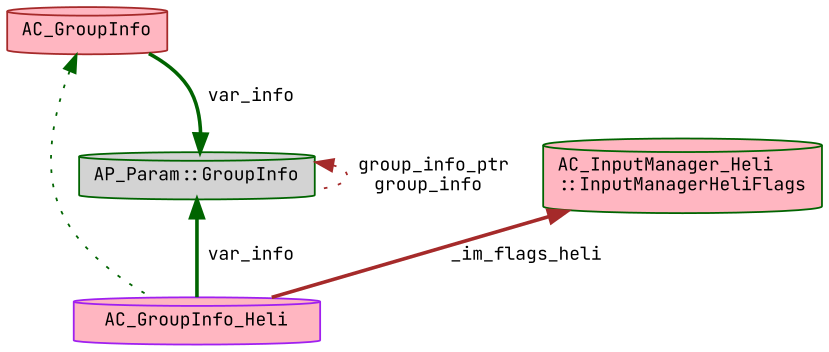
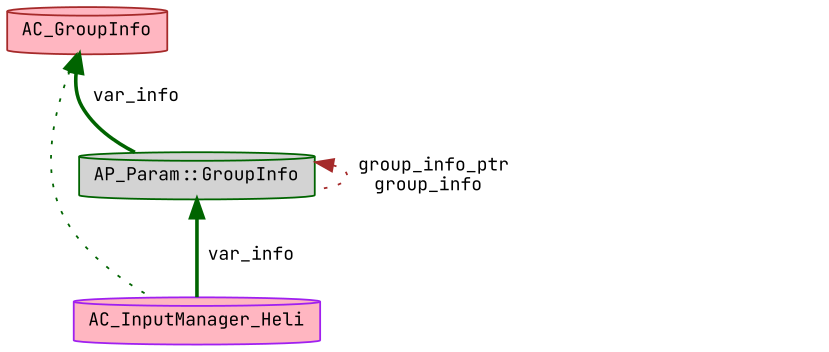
  digraph {
    fontname="JetBrains Mono"
    node [color=darkgreen fillcolor=lightpink fontname="JetBrains Mono" fontsize=10 shape=cylinder style=filled]
    edge [color=darkgreen dir=back fontname="JetBrains Mono" fontsize=10 labelfontname=Helvetica labelfontsize=10 style=bold]
-   n1 [color=purple fontcolor=black height=0.2 label=AC_GroupInfo_Heli width=0.4]
+   n1 [color=purple fontcolor=black height=0.2 label=AC_InputManager_Heli width=0.4]
    n2 [color=brown height=0.2 label=AC_GroupInfo width=0.4]
    n3 [fillcolor=lightgrey height=0.2 label="AP_Param::GroupInfo" width=0.4]
-   n4 [height=0.2 label="AC_InputManager_Heli\l::InputManagerHeliFlags" width=0.4]
    n2 -> n1 [style=dotted]
    n3 -> n1 [label=" var_info"]
-   n3 -> n2 [label=" var_info"]
+   n2 -> n3 [label=" var_info"]
    n3 -> n3 [color=brown label=" group_info_ptr\ngroup_info" style=dotted]
-   n4 -> n1 [color=brown label=" _im_flags_heli"]
  }
